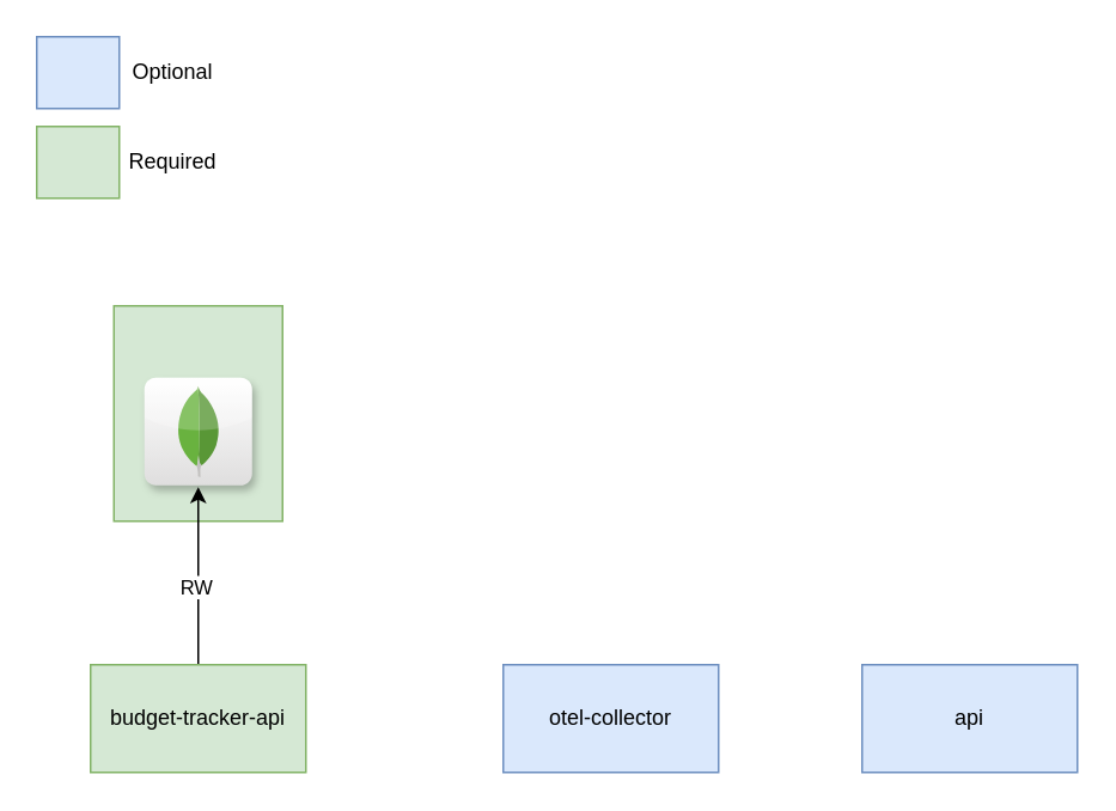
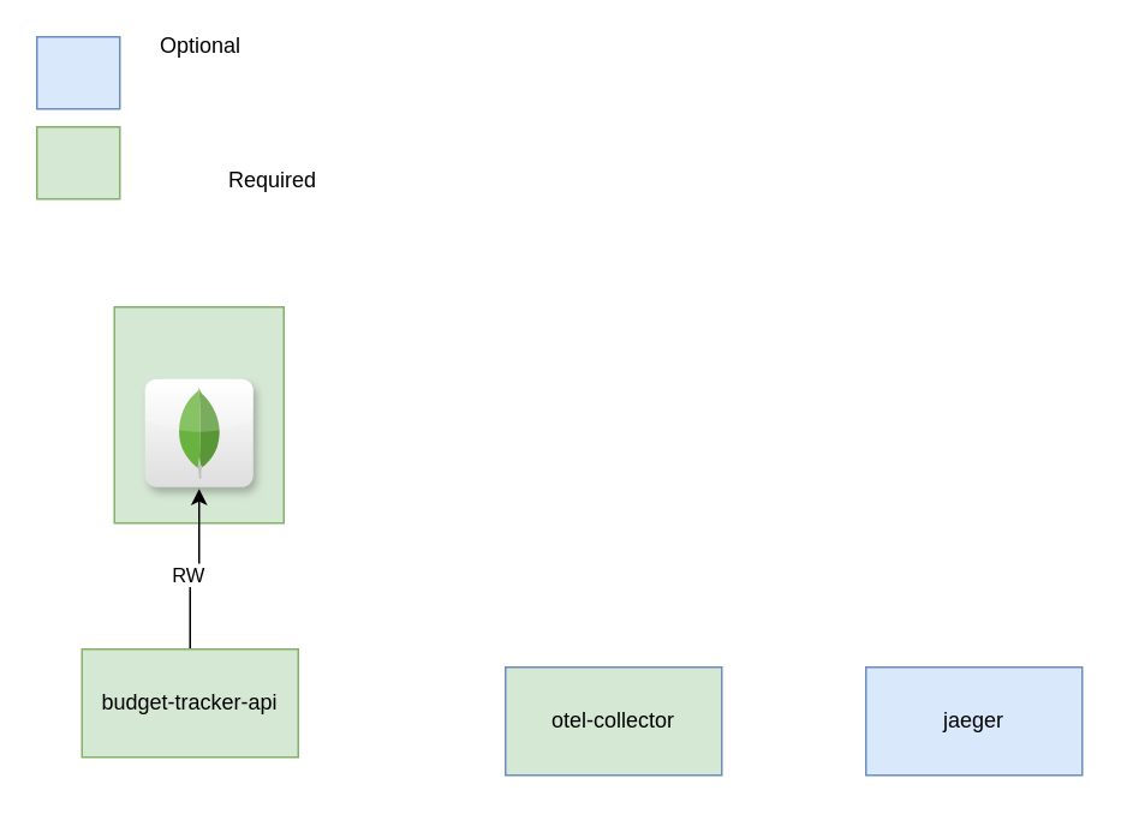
  <mxCell id="0" />
  <mxCell id="1" parent="0" />
  <mxCell id="2" value="" style="rounded=0;whiteSpace=wrap;html=1;fillColor=#d5e8d4;strokeColor=#82b366;" vertex="1" parent="1"><mxGeometry x="63" y="170" width="94" height="120" as="geometry" /></mxCell>
  <mxCell id="3" style="edgeStyle=orthogonalEdgeStyle;rounded=0;orthogonalLoop=1;jettySize=auto;html=1;exitX=0.5;exitY=0;exitDx=0;exitDy=0;" parent="1" source="5" target="8" edge="1"><mxGeometry relative="1" as="geometry" /></mxCell>
  <mxCell id="4" value="RW" style="edgeLabel;html=1;align=center;verticalAlign=middle;resizable=0;points=[];" parent="3" vertex="1" connectable="0"><mxGeometry x="-0.107" y="2" relative="1" as="geometry"><mxPoint as="offset" /></mxGeometry></mxCell>
- <mxCell id="5" value="budget-tracker-api" style="rounded=0;whiteSpace=wrap;html=1;fillColor=#d5e8d4;strokeColor=#82b366;" parent="1" vertex="1"><mxGeometry x="50" y="370" width="120" height="60" as="geometry" /></mxCell>
- <mxCell id="6" value="otel-collector" style="rounded=0;whiteSpace=wrap;html=1;fillColor=#dae8fc;strokeColor=#6c8ebf;" parent="1" vertex="1"><mxGeometry x="280" y="370" width="120" height="60" as="geometry" /></mxCell>
- <mxCell id="7" value="api" style="rounded=0;whiteSpace=wrap;html=1;fillColor=#dae8fc;strokeColor=#6c8ebf;" parent="1" vertex="1"><mxGeometry x="480" y="370" width="120" height="60" as="geometry" /></mxCell>
+ <mxCell id="5" value="budget-tracker-api" style="rounded=0;whiteSpace=wrap;html=1;fillColor=#d5e8d4;strokeColor=#82b366;" parent="1" vertex="1"><mxGeometry x="45" y="360" width="120" height="60" as="geometry" /></mxCell>
+ <mxCell id="6" value="otel-collector" style="rounded=0;whiteSpace=wrap;html=1;fillColor=#d5e8d4;strokeColor=#6c8ebf;" parent="1" vertex="1"><mxGeometry x="280" y="370" width="120" height="60" as="geometry" /></mxCell>
+ <mxCell id="7" value="jaeger" style="rounded=0;whiteSpace=wrap;html=1;fillColor=#dae8fc;strokeColor=#6c8ebf;" parent="1" vertex="1"><mxGeometry x="480" y="370" width="120" height="60" as="geometry" /></mxCell>
  <mxCell id="8" value="" style="dashed=0;outlineConnect=0;html=1;align=center;labelPosition=center;verticalLabelPosition=bottom;verticalAlign=top;shape=mxgraph.webicons.mongodb;gradientColor=#DFDEDE;strokeWidth=1;perimeterSpacing=1;shadow=1;" parent="1" vertex="1"><mxGeometry x="80" y="210" width="60" height="60" as="geometry" /></mxCell>
  <mxCell id="9" value="" style="rounded=0;whiteSpace=wrap;html=1;fillColor=#dae8fc;strokeColor=#6c8ebf;" vertex="1" parent="1"><mxGeometry x="20" y="20" width="46" height="40" as="geometry" /></mxCell>
  <mxCell id="10" value="" style="rounded=0;whiteSpace=wrap;html=1;fillColor=#d5e8d4;strokeColor=#82b366;" vertex="1" parent="1"><mxGeometry x="20" y="70" width="46" height="40" as="geometry" /></mxCell>
- <mxCell id="11" value="Required" style="text;html=1;whiteSpace=wrap;strokeColor=none;fillColor=none;align=center;verticalAlign=middle;rounded=0;" vertex="1" parent="1"><mxGeometry x="66" y="75" width="60" height="30" as="geometry" /></mxCell>
- <mxCell id="12" value="Optional" style="text;html=1;whiteSpace=wrap;strokeColor=none;fillColor=none;align=center;verticalAlign=middle;rounded=0;" vertex="1" parent="1"><mxGeometry x="66" y="25" width="60" height="30" as="geometry" /></mxCell>
+ <mxCell id="11" value="Required" style="text;html=1;whiteSpace=wrap;strokeColor=none;fillColor=none;align=center;verticalAlign=middle;rounded=0;" vertex="1" parent="1"><mxGeometry x="121" y="85" width="60" height="30" as="geometry" /></mxCell>
+ <mxCell id="12" value="Optional" style="text;html=1;whiteSpace=wrap;strokeColor=none;fillColor=none;align=center;verticalAlign=middle;rounded=0;" vertex="1" parent="1"><mxGeometry x="81" y="10" width="60" height="30" as="geometry" /></mxCell>
